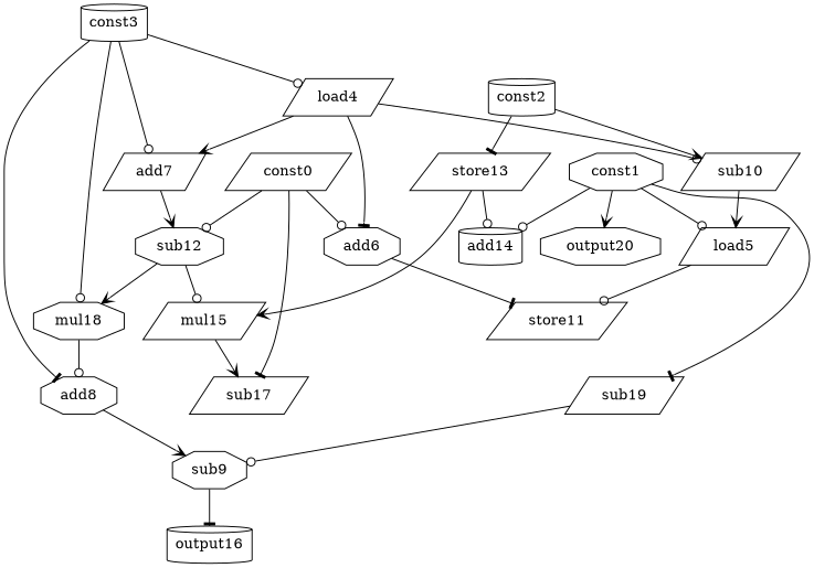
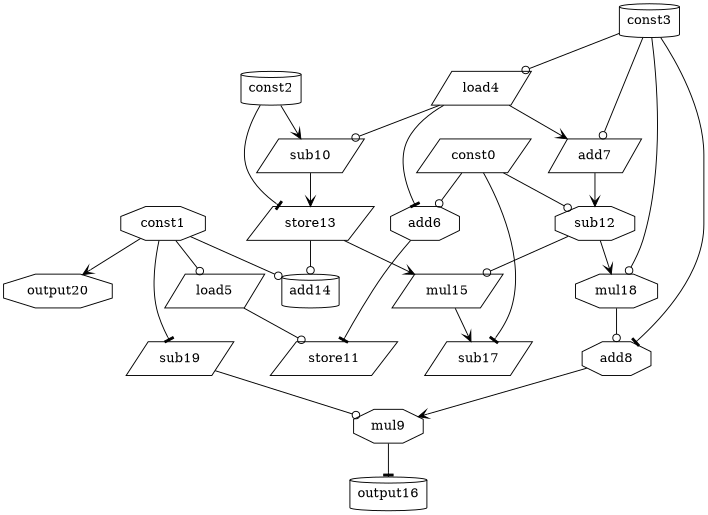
  digraph {
    node [opcode=sub shape=parallelogram]
    edge [arrowhead=odot operand=0]
    const0 [opcode=const]
    add6 [opcode=add shape=octagon]
    sub12 [shape=octagon]
    sub17
    store11 [opcode=store]
    mul18 [opcode=mul shape=octagon]
    mul15 [opcode=mul]
    const1 [opcode=const shape=octagon]
    load5 [opcode=load]
    n10 [label=add14 opcode=store shape=cylinder]
    sub19
    output20 [opcode=output shape=octagon]
-   mul9 [opcode=mul shape=octagon label=sub9]
+   mul9 [opcode=mul shape=octagon]
    const2 [opcode=const shape=cylinder]
    sub10
    n16 [label=store13]
    const3 [opcode=const shape=cylinder]
    load4 [opcode=load]
    add7 [opcode=add]
    add8 [opcode=add shape=octagon]
    output16 [opcode=output shape=cylinder]
    const0 -> add6
    const0 -> sub12
    const0 -> sub17 [arrowhead=tee]
    add6 -> store11 [arrowhead=tee operand=1]
    sub12 -> mul18 [arrowhead=vee operand=1]
    sub12 -> mul15
    mul18 -> add8
    mul15 -> sub17 [arrowhead=vee operand=1]
    const1 -> load5
    const1 -> n10
    const1 -> sub19 [arrowhead=tee operand=1]
    const1 -> output20 [arrowhead=vee]
    load5 -> store11
    sub19 -> mul9 [operand=1]
    mul9 -> output16 [arrowhead=tee]
    const2 -> sub10 [arrowhead=vee]
    const2 -> n16 [arrowhead=tee operand=1]
-   sub10 -> load5 [arrowhead=vee]
+   sub10 -> n16 [arrowhead=vee]
    n16 -> mul15 [arrowhead=vee operand=1]
    n16 -> n10 [operand=1]
    const3 -> mul18
    const3 -> load4
    const3 -> add7
    const3 -> add8 [arrowhead=tee operand=1]
    load4 -> add6 [arrowhead=tee operand=1]
    load4 -> sub10 [operand=1]
    load4 -> add7 [arrowhead=vee operand=1]
    add7 -> sub12 [arrowhead=vee operand=1]
    add8 -> mul9 [arrowhead=vee]
  }
